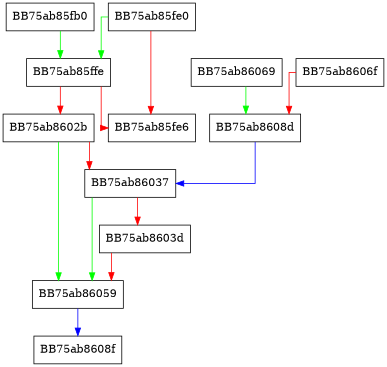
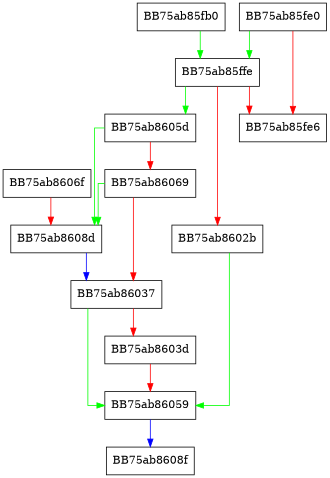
  digraph {
    fontname="DejaVu Serif"
    splines=ortho
    node [fontname="DejaVu Serif" shape=box]
    edge [color=red fontname="DejaVu Serif"]
    BB75ab85fb0
    BB75ab85ffe
+   BB75ab8605d
    BB75ab8602b
    BB75ab85fe6
    BB75ab85fe0
    BB75ab8608d
    BB75ab86069
    BB75ab86059
    BB75ab86037
    BB75ab8608f
    BB75ab8603d
    BB75ab8606f
    BB75ab85fb0 -> BB75ab85ffe [color=green]
+   BB75ab85ffe -> BB75ab8605d [color=green]
    BB75ab85ffe -> BB75ab8602b
    BB75ab85ffe -> BB75ab85fe6
+   BB75ab8605d -> BB75ab8608d [color=green]
+   BB75ab8605d -> BB75ab86069
    BB75ab8602b -> BB75ab86059 [color=green]
-   BB75ab8602b -> BB75ab86037
+   BB75ab86069 -> BB75ab86037
    BB75ab85fe0 -> BB75ab85ffe [color=green]
    BB75ab85fe0 -> BB75ab85fe6
    BB75ab8608d -> BB75ab86037 [color=blue]
    BB75ab86069 -> BB75ab8608d [color=green]
    BB75ab86059 -> BB75ab8608f [color=blue]
    BB75ab86037 -> BB75ab86059 [color=green]
    BB75ab86037 -> BB75ab8603d
    BB75ab8603d -> BB75ab86059
    BB75ab8606f -> BB75ab8608d
  }
